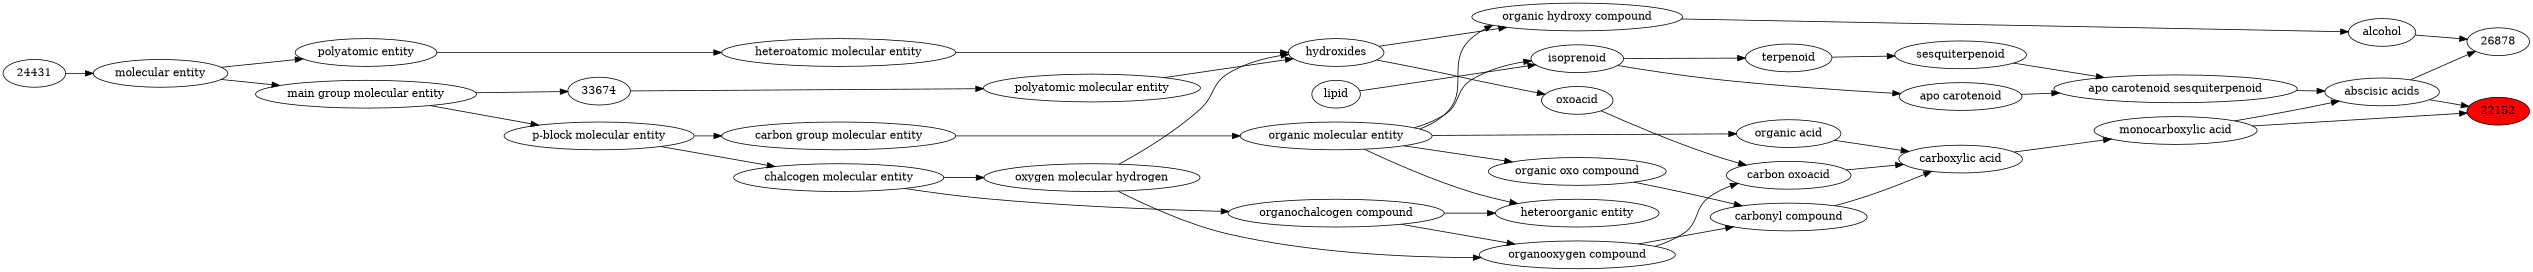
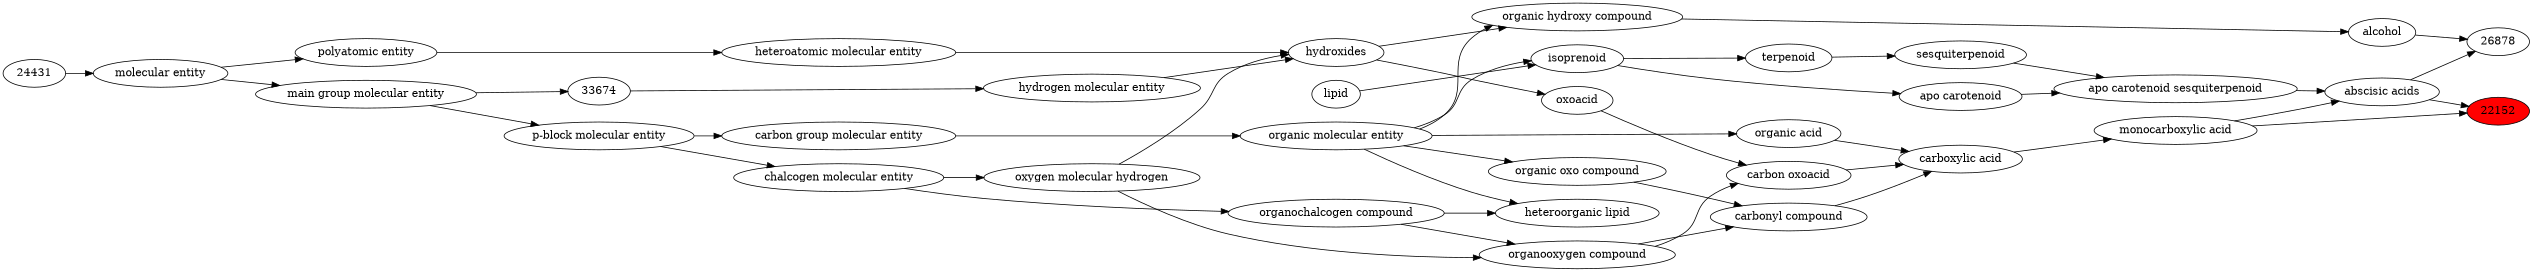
  digraph {
    rankdir=LR
    n1 [fillcolor=red label=22152 style=filled]
    n2 [label="monocarboxylic acid"]
    n3 [label="abscisic acids"]
    n4 [label=26878]
    n5 [label="carboxylic acid"]
    n6 [label="apo carotenoid sesquiterpenoid"]
    n7 [label="carbonyl compound"]
    n8 [label="carbon oxoacid"]
    n9 [label="organic acid"]
    n10 [label=sesquiterpenoid]
    n11 [label="apo carotenoid"]
    n12 [label=alcohol]
    n13 [label="organic oxo compound"]
    n14 [label="organooxygen compound"]
    n15 [label=oxoacid]
    n16 [label="organic molecular entity"]
    n17 [label=isoprenoid]
    n18 [label="organic hydroxy compound"]
-   n19 [label="heteroorganic entity"]
+   n19 [label="heteroorganic lipid"]
    n20 [label=terpenoid]
    n21 [label=lipid]
    n22 [label="organochalcogen compound"]
    n23 [label="oxygen molecular hydrogen"]
    n24 [label=hydroxides]
    n25 [label="carbon group molecular entity"]
    n26 [label="chalcogen molecular entity"]
-   n27 [label="polyatomic molecular entity"]
+   n27 [label="hydrogen molecular entity"]
    n28 [label="heteroatomic molecular entity"]
    n29 [label="p-block molecular entity"]
    n30 [label=33674]
    n31 [label="polyatomic entity"]
    n32 [label="main group molecular entity"]
    n33 [label="molecular entity"]
    n34 [label=24431]
    n2 -> n1
    n2 -> n3
    n3 -> n1
    n3 -> n4
    n5 -> n2
    n6 -> n3
    n7 -> n5
    n8 -> n5
    n9 -> n5
    n10 -> n6
    n11 -> n6
    n12 -> n4
    n13 -> n7
    n14 -> n7
    n14 -> n8
    n15 -> n8
    n16 -> n9
    n16 -> n13
    n16 -> n17
    n16 -> n18
    n16 -> n19
    n17 -> n11
    n17 -> n20
    n18 -> n12
    n20 -> n10
    n21 -> n17
    n22 -> n14
    n22 -> n19
    n23 -> n14
    n23 -> n24
    n24 -> n15
    n24 -> n18
    n25 -> n16
    n26 -> n22
    n26 -> n23
    n27 -> n24
    n28 -> n24
    n29 -> n25
    n29 -> n26
    n30 -> n27
    n31 -> n28
    n32 -> n29
    n32 -> n30
    n33 -> n31
    n33 -> n32
    n34 -> n33
  }
